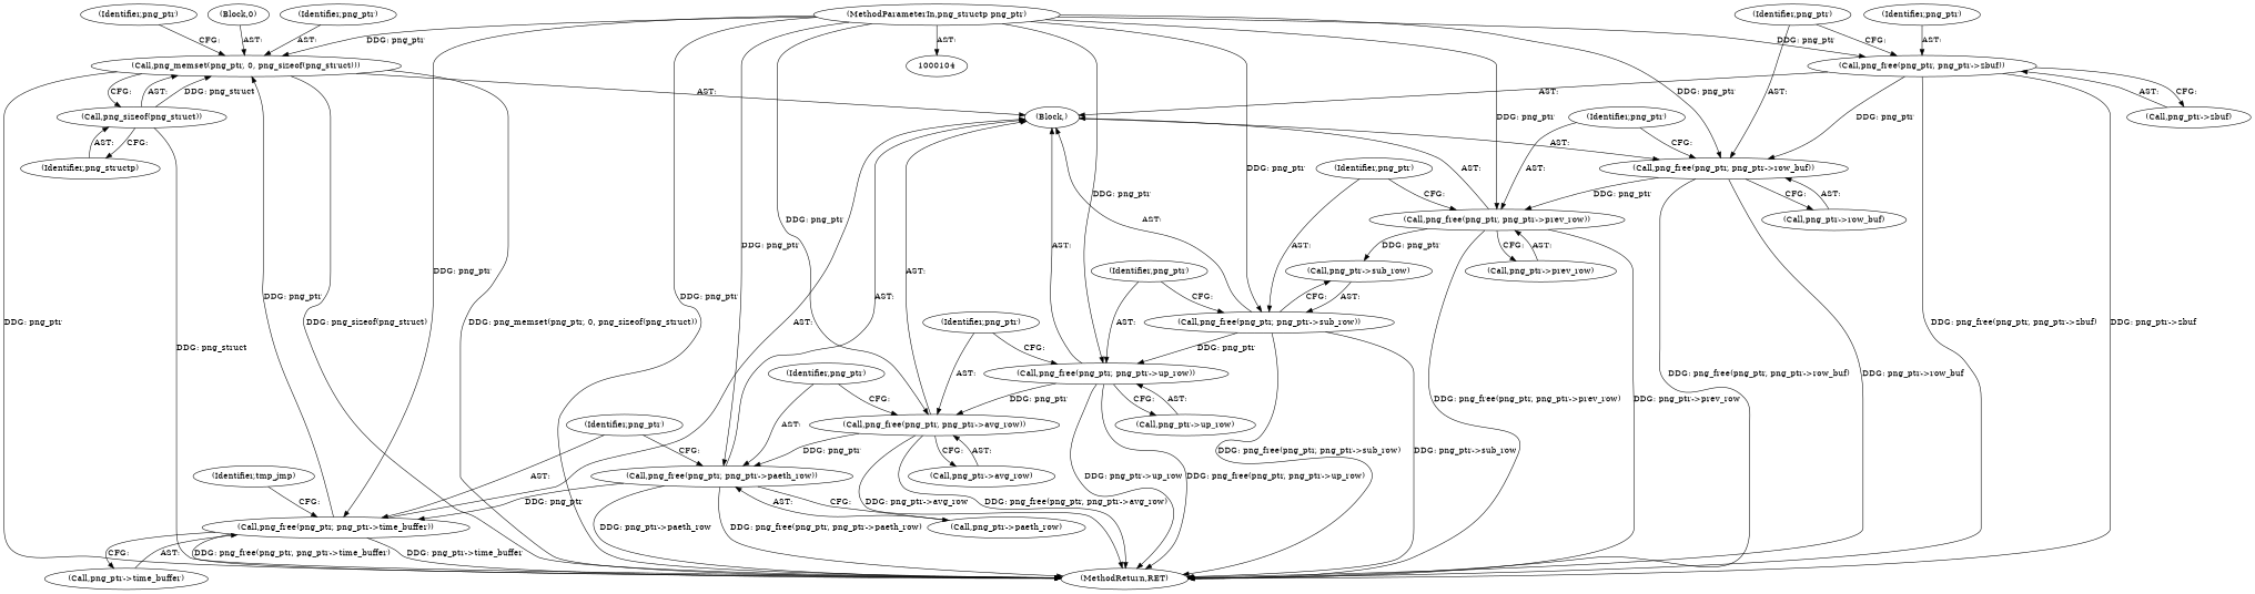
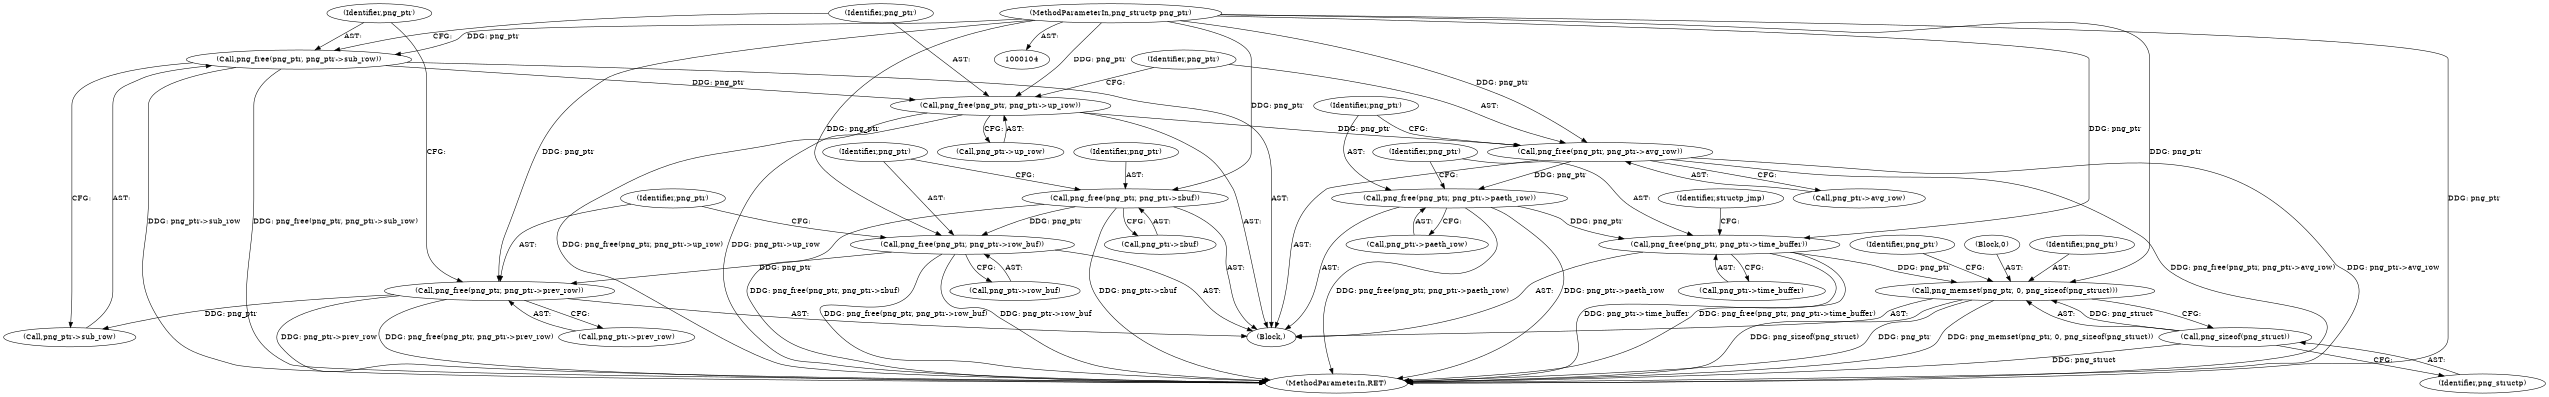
  digraph {
    n1 [label="(Call,png_memset(png_ptr, 0, png_sizeof(png_struct)))"]
    n2 [label="(Call,png_sizeof(png_struct))"]
    n3 [label="(Block,)"]
-   n4 [label="(MethodReturn,RET)"]
+   n4 [label="(MethodParameterIn,RET)"]
    n5 [label="(Identifier,png_structp)"]
    n6 [label="(Call,png_free(png_ptr, png_ptr->time_buffer))"]
    n7 [label="(Call,png_ptr->time_buffer)"]
    n8 [label="(Call,png_free(png_ptr, png_ptr->paeth_row))"]
    n9 [label="(Call,png_ptr->paeth_row)"]
    n10 [label="(Call,png_free(png_ptr, png_ptr->avg_row))"]
    n11 [label="(Call,png_ptr->avg_row)"]
    n12 [label="(Call,png_free(png_ptr, png_ptr->up_row))"]
    n13 [label="(Call,png_ptr->up_row)"]
    n14 [label="(Call,png_free(png_ptr, png_ptr->sub_row))"]
    n15 [label="(Call,png_ptr->sub_row)"]
    n16 [label="(Call,png_free(png_ptr, png_ptr->prev_row))"]
    n17 [label="(Call,png_ptr->prev_row)"]
    n18 [label="(Call,png_free(png_ptr, png_ptr->row_buf))"]
    n19 [label="(Call,png_ptr->row_buf)"]
    n20 [label="(Call,png_free(png_ptr, png_ptr->zbuf))"]
    n21 [label="(Call,png_ptr->zbuf)"]
    n22 [label="(MethodParameterIn,png_structp png_ptr)"]
    1000104
    n24 [label="(Identifier,png_ptr)"]
    n25 [label="(Identifier,png_ptr)"]
-   n26 [label="(Identifier,tmp_jmp)"]
+   n26 [label="(Identifier,structp_jmp)"]
    n27 [label="(Identifier,png_ptr)"]
    n28 [label="(Identifier,png_ptr)"]
    n29 [label="(Identifier,png_ptr)"]
    n30 [label="(Identifier,png_ptr)"]
    n31 [label="(Identifier,png_ptr)"]
    n32 [label="(Block,0)"]
    n33 [label="(Identifier,png_ptr)"]
    n34 [label="(Identifier,png_ptr)"]
    n35 [label="(Identifier,png_ptr)"]
    n1 -> n2 [label="CFG: "]
    n1 -> n3 [label="AST: "]
    n1 -> n4 [label="DDG: png_sizeof(png_struct)"]
    n1 -> n4 [label="DDG: png_ptr"]
    n1 -> n4 [label="DDG: png_memset(png_ptr, 0, png_sizeof(png_struct))"]
    n2 -> n1 [label="AST: "]
    n2 -> n1 [label="DDG: png_struct"]
    n2 -> n4 [label="DDG: png_struct"]
    n2 -> n5 [label="CFG: "]
    n5 -> n2 [label="AST: "]
    n6 -> n1 [label="DDG: png_ptr"]
    n6 -> n3 [label="AST: "]
    n6 -> n4 [label="DDG: png_ptr->time_buffer"]
    n6 -> n4 [label="DDG: png_free(png_ptr, png_ptr->time_buffer)"]
    n6 -> n7 [label="CFG: "]
    n7 -> n6 [label="AST: "]
    n8 -> n3 [label="AST: "]
    n8 -> n4 [label="DDG: png_ptr->paeth_row"]
    n8 -> n4 [label="DDG: png_free(png_ptr, png_ptr->paeth_row)"]
    n8 -> n6 [label="DDG: png_ptr"]
    n8 -> n9 [label="CFG: "]
    n9 -> n8 [label="AST: "]
    n10 -> n3 [label="AST: "]
    n10 -> n4 [label="DDG: png_free(png_ptr, png_ptr->avg_row)"]
    n10 -> n4 [label="DDG: png_ptr->avg_row"]
    n10 -> n8 [label="DDG: png_ptr"]
    n10 -> n11 [label="CFG: "]
    n11 -> n10 [label="AST: "]
    n12 -> n3 [label="AST: "]
    n12 -> n4 [label="DDG: png_ptr->up_row"]
    n12 -> n4 [label="DDG: png_free(png_ptr, png_ptr->up_row)"]
    n12 -> n10 [label="DDG: png_ptr"]
    n12 -> n13 [label="CFG: "]
    n13 -> n12 [label="AST: "]
    n14 -> n3 [label="AST: "]
    n14 -> n4 [label="DDG: png_ptr->sub_row"]
    n14 -> n4 [label="DDG: png_free(png_ptr, png_ptr->sub_row)"]
    n14 -> n12 [label="DDG: png_ptr"]
    n14 -> n15 [label="CFG: "]
    n15 -> n14 [label="AST: "]
    n16 -> n3 [label="AST: "]
    n16 -> n4 [label="DDG: png_free(png_ptr, png_ptr->prev_row)"]
    n16 -> n4 [label="DDG: png_ptr->prev_row"]
    n16 -> n15 [label="DDG: png_ptr"]
    n16 -> n17 [label="CFG: "]
    n17 -> n16 [label="AST: "]
-   n3 -> n18 [label="AST: "]
+   n18 -> n3 [label="AST: "]
    n18 -> n4 [label="DDG: png_free(png_ptr, png_ptr->row_buf)"]
    n18 -> n4 [label="DDG: png_ptr->row_buf"]
    n18 -> n16 [label="DDG: png_ptr"]
    n18 -> n19 [label="CFG: "]
    n19 -> n18 [label="AST: "]
    n20 -> n3 [label="AST: "]
    n20 -> n4 [label="DDG: png_free(png_ptr, png_ptr->zbuf)"]
    n20 -> n4 [label="DDG: png_ptr->zbuf"]
    n20 -> n18 [label="DDG: png_ptr"]
    n20 -> n21 [label="CFG: "]
    n21 -> n20 [label="AST: "]
    n22 -> n1 [label="DDG: png_ptr"]
    n22 -> n4 [label="DDG: png_ptr"]
    n22 -> n6 [label="DDG: png_ptr"]
-   n22 -> n8 [label="DDG: png_ptr"]
    n22 -> n10 [label="DDG: png_ptr"]
    n22 -> n12 [label="DDG: png_ptr"]
    n22 -> n14 [label="DDG: png_ptr"]
    n22 -> n16 [label="DDG: png_ptr"]
    n22 -> n18 [label="DDG: png_ptr"]
    n22 -> n20 [label="DDG: png_ptr"]
    n22 -> 1000104 [label="AST: "]
    n24 -> n8 [label="AST: "]
    n24 -> n10 [label="CFG: "]
    n25 -> n12 [label="AST: "]
    n25 -> n14 [label="CFG: "]
    n26 -> n6 [label="CFG: "]
    n27 -> n14 [label="AST: "]
    n27 -> n16 [label="CFG: "]
    n28 -> n20 [label="AST: "]
    n29 -> n1 [label="CFG: "]
    n30 -> n16 [label="AST: "]
    n30 -> n18 [label="CFG: "]
    n31 -> n6 [label="AST: "]
    n31 -> n8 [label="CFG: "]
    n32 -> n1 [label="AST: "]
    n33 -> n18 [label="AST: "]
    n33 -> n20 [label="CFG: "]
    n34 -> n1 [label="AST: "]
    n35 -> n10 [label="AST: "]
    n35 -> n12 [label="CFG: "]
  }
